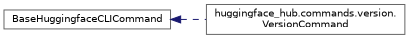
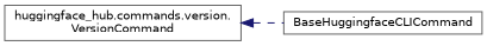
  digraph {
    rankdir=LR
    node [color=gray40 fillcolor=white fontname=Helvetica fontsize=10 shape=record style=filled]
    n1 [height=0.2 label=BaseHuggingfaceCLICommand width=0.4]
    n2 [height=0.2 label="huggingface_hub.commands.version.\lVersionCommand" width=0.4]
-   n1 -> n2 [color=midnightblue dir=back fontname=Helvetica fontsize=10 labelfontname=Helvetica labelfontsize=10 style=dashed]
+   n2 -> n1 [color=midnightblue dir=back fontname=Helvetica fontsize=10 labelfontname=Helvetica labelfontsize=10 style=dashed]
  }
